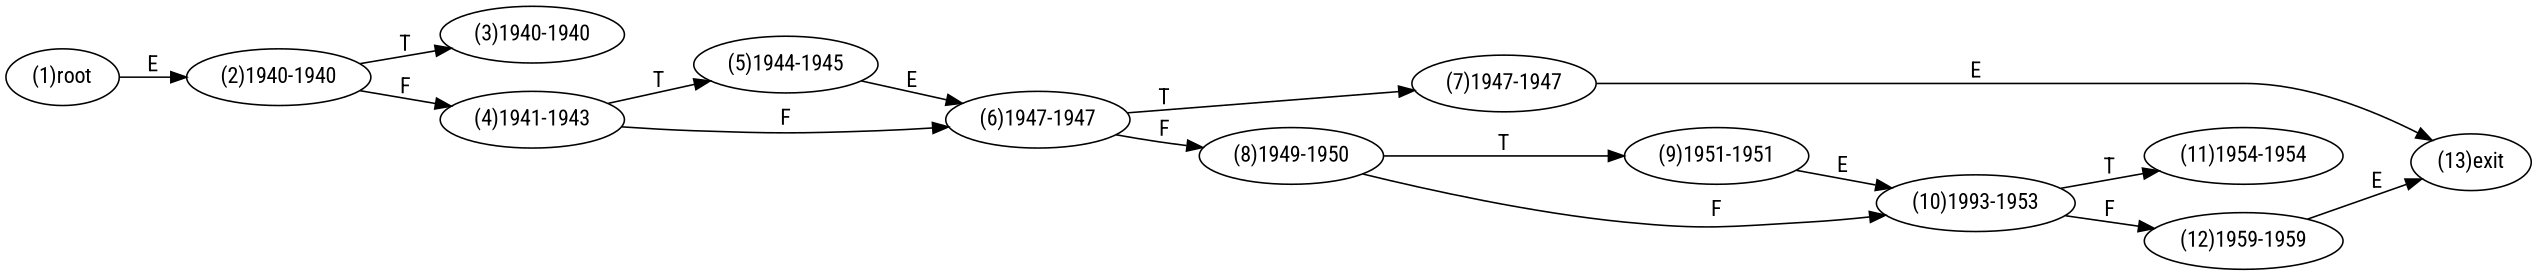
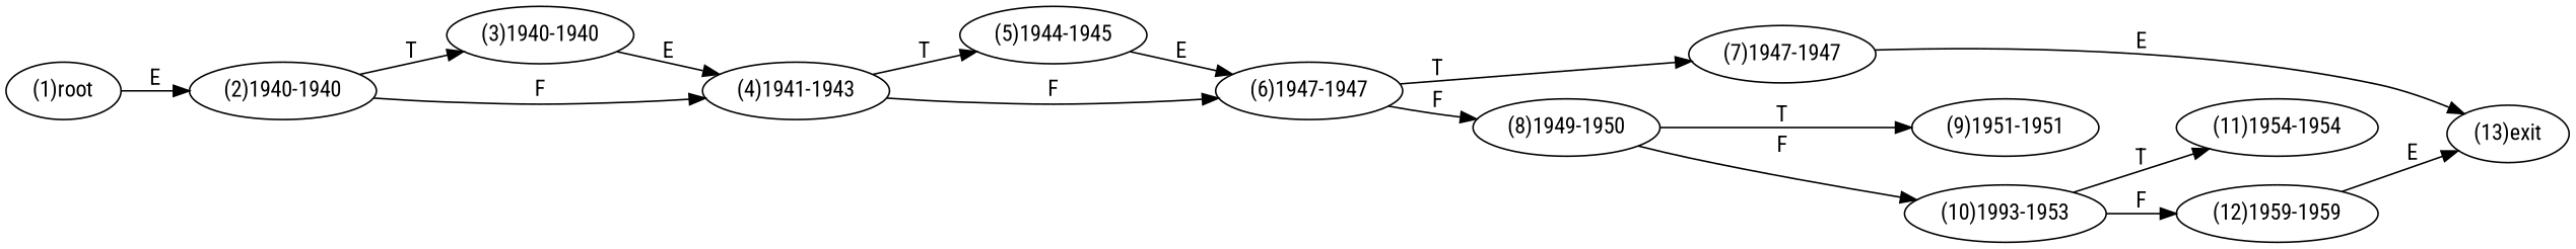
  digraph {
    fontname="Roboto Condensed"
    rankdir=LR
    node [fontname="Roboto Condensed"]
    edge [fontname="Roboto Condensed"]
    n1 [label="(1)root"]
    n2 [label="(2)1940-1940"]
    n3 [label="(3)1940-1940"]
    n4 [label="(4)1941-1943"]
    n5 [label="(5)1944-1945"]
    n6 [label="(6)1947-1947"]
    n7 [label="(7)1947-1947"]
    n8 [label="(8)1949-1950"]
    n9 [label="(13)exit"]
    n10 [label="(9)1951-1951"]
    n11 [label="(10)1993-1953"]
    n12 [label="(11)1954-1954"]
    n13 [label="(12)1959-1959"]
    n1 -> n2 [label=E]
    n2 -> n3 [label=T]
    n2 -> n4 [label=F]
+   n3 -> n4 [label=E]
    n4 -> n5 [label=T]
    n4 -> n6 [label=F]
    n5 -> n6 [label=E]
    n6 -> n7 [label=T]
    n6 -> n8 [label=F]
    n7 -> n9 [label=E]
    n8 -> n10 [label=T]
    n8 -> n11 [label=F]
-   n10 -> n11 [label=E]
    n11 -> n12 [label=T]
    n11 -> n13 [label=F]
    n13 -> n9 [label=E]
  }
